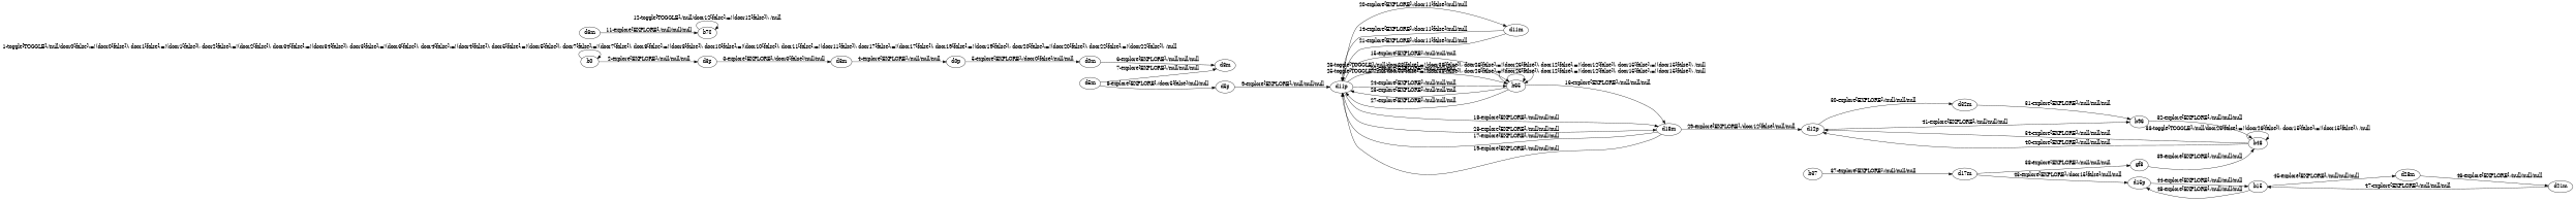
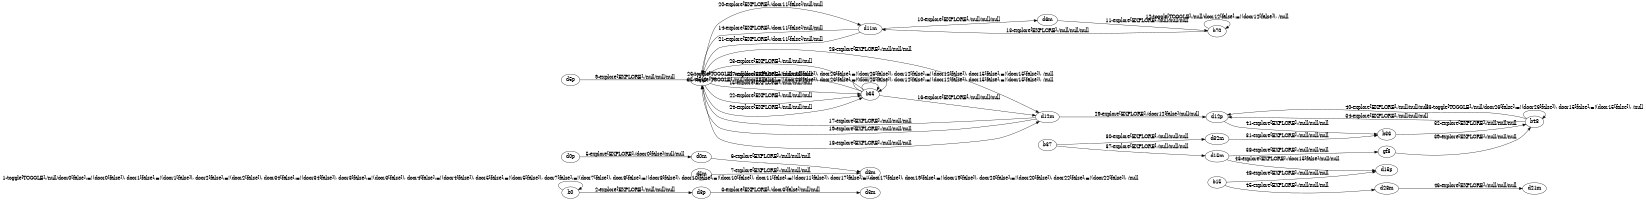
  digraph {
    rankdir=LR
    b0
    d3p
    d3m
    d0p
    d0m
    d8m
    d5m
    d5p
-   d11p
+   d11p [label=d51p]
    d11m
    d6m
    b70
    b65
-   d12m [label=d18m]
+   d12m
    d12p
    d32m
-   b36 [label=b96]
+   b36
    n18 [label=b48]
    n19 [label=gf8]
-   d15m [label=d17m]
+   d15m
    d15p
    b37
    b15
    n24 [label=d28m]
    d21m
    b0 -> b0 [label="1-toggle[TOGGLE];/null/door0[false]:=!(door0[false]); door1[false]:=!(door1[false]); door2[false]:=!(door2[false]); door34[false]:=!(door34[false]); door3[false]:=!(door3[false]); door4[false]:=!(door4[false]); door5[false]:=!(door5[false]); door7[false]:=!(door7[false]); door8[false]:=!(door8[false]); door10[false]:=!(door10[false]); door11[false]:=!(door11[false]); door17[false]:=!(door17[false]); door19[false]:=!(door19[false]); door20[false]:=!(door20[false]); door22[false]:=!(door22[false]); /null"]
    b0 -> d3p [label="2-explore[EXPLORE];/null/null/null"]
    d3p -> d3m [label="3-explore[EXPLORE];/door3[false]/null/null"]
-   d3m -> d0p [label="4-explore[EXPLORE];/null/null/null"]
    d0p -> d0m [label="5-explore[EXPLORE];/door0[false]/null/null"]
    d0m -> d8m [label="6-explore[EXPLORE];/null/null/null"]
    d5m -> d8m [label="7-explore[EXPLORE];/null/null/null"]
-   d5m -> d5p [label="8-explore[EXPLORE];/door5[false]/null/null"]
    d5p -> d11p [label="9-explore[EXPLORE];/null/null/null"]
    d11p -> d11m [label="20-explore[EXPLORE];/door11[false]/null/null"]
    d11p -> b65 [label="15-explore[EXPLORE];/null/null/null"]
    d11p -> b65 [label="22-explore[EXPLORE];/null/null/null"]
    d11p -> b65 [label="24-explore[EXPLORE];/null/null/null"]
    d11p -> d12m [label="18-explore[EXPLORE];/null/null/null"]
    d11p -> d12m [label="28-explore[EXPLORE];/null/null/null"]
    d11m -> d11p [label="14-explore[EXPLORE];/door11[false]/null/null"]
    d11m -> d11p [label="21-explore[EXPLORE];/door11[false]/null/null"]
+   d11m -> d6m [label="10-explore[EXPLORE];/null/null/null"]
    d6m -> b70 [label="11-explore[EXPLORE];/null/null/null"]
+   b70 -> d11m [label="13-explore[EXPLORE];/null/null/null"]
    b70 -> b70 [label="12-toggle[TOGGLE];/null/door12[false]:=!(door12[false]); /null"]
    b65 -> d11p [label="23-explore[EXPLORE];/null/null/null"]
    b65 -> d11p [label="27-explore[EXPLORE];/null/null/null"]
    b65 -> b65 [label="25-toggle[TOGGLE];/null/door38[false]:=!(door38[false]); door26[false]:=!(door26[false]); door12[false]:=!(door12[false]); door15[false]:=!(door15[false]); /null"]
    b65 -> b65 [label="26-toggle[TOGGLE];/null/door38[false]:=!(door38[false]); door26[false]:=!(door26[false]); door12[false]:=!(door12[false]); door15[false]:=!(door15[false]); /null"]
    b65 -> d12m [label="16-explore[EXPLORE];/null/null/null"]
    d12m -> d11p [label="17-explore[EXPLORE];/null/null/null"]
    d12m -> d11p [label="19-explore[EXPLORE];/null/null/null"]
    d12m -> d12p [label="29-explore[EXPLORE];/door12[false]/null/null"]
-   d12p -> d32m [label="30-explore[EXPLORE];/null/null/null"]
+   b37 -> d32m [label="30-explore[EXPLORE];/null/null/null"]
    d12p -> b36 [label="41-explore[EXPLORE];/null/null/null"]
    d32m -> b36 [label="31-explore[EXPLORE];/null/null/null"]
    b36 -> n18 [label="32-explore[EXPLORE];/null/null/null"]
    n18 -> d12p [label="34-explore[EXPLORE];/null/null/null"]
    n18 -> d12p [label="40-explore[EXPLORE];/null/null/null"]
    n18 -> n18 [label="33-toggle[TOGGLE];/null/door26[false]:=!(door26[false]); door15[false]:=!(door15[false]); /null"]
    n19 -> n18 [label="39-explore[EXPLORE];/null/null/null"]
    d15m -> n19 [label="38-explore[EXPLORE];/null/null/null"]
    d15m -> d15p [label="43-explore[EXPLORE];/door15[false]/null/null"]
-   d15p -> b15 [label="44-explore[EXPLORE];/null/null/null"]
    b37 -> d15m [label="37-explore[EXPLORE];/null/null/null"]
    b15 -> d15p [label="48-explore[EXPLORE];/null/null/null"]
    b15 -> n24 [label="45-explore[EXPLORE];/null/null/null"]
    n24 -> d21m [label="46-explore[EXPLORE];/null/null/null"]
-   d21m -> b15 [label="47-explore[EXPLORE];/null/null/null"]
  }
